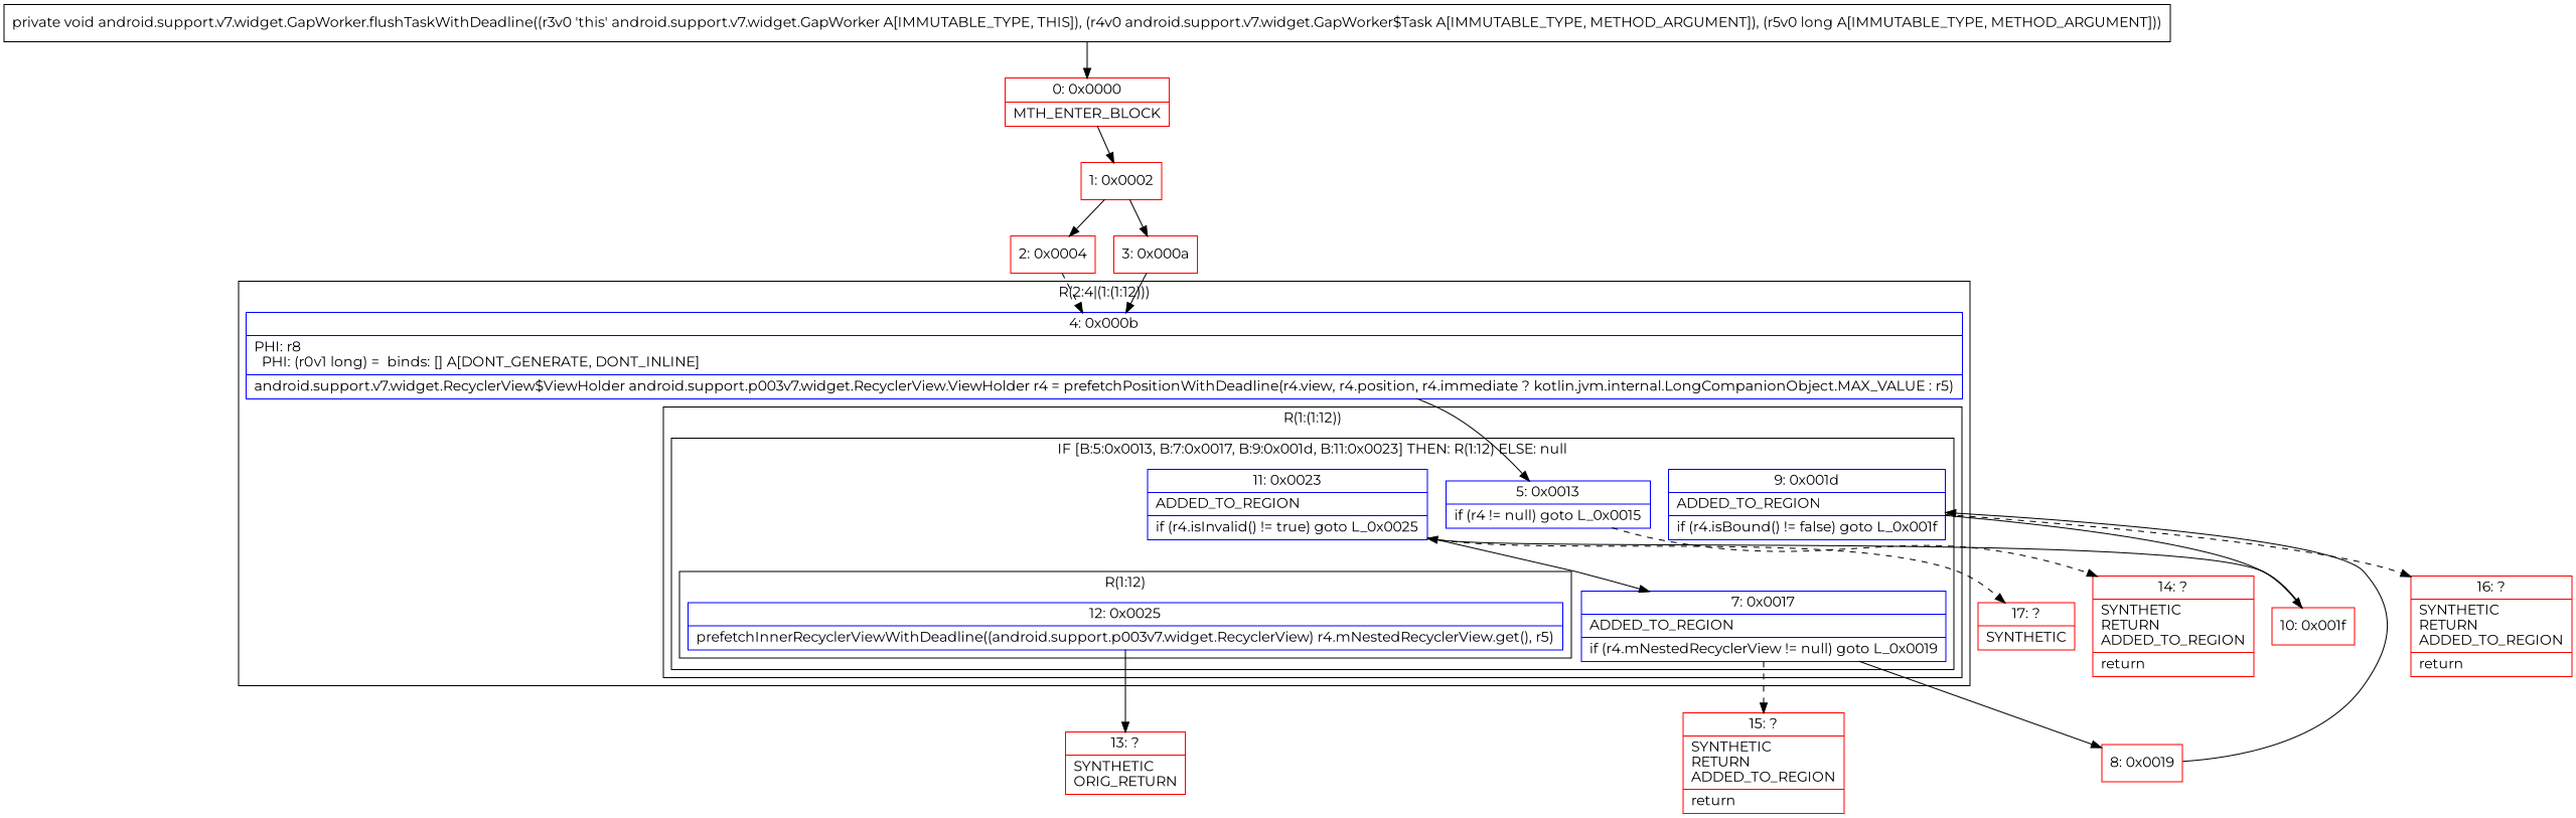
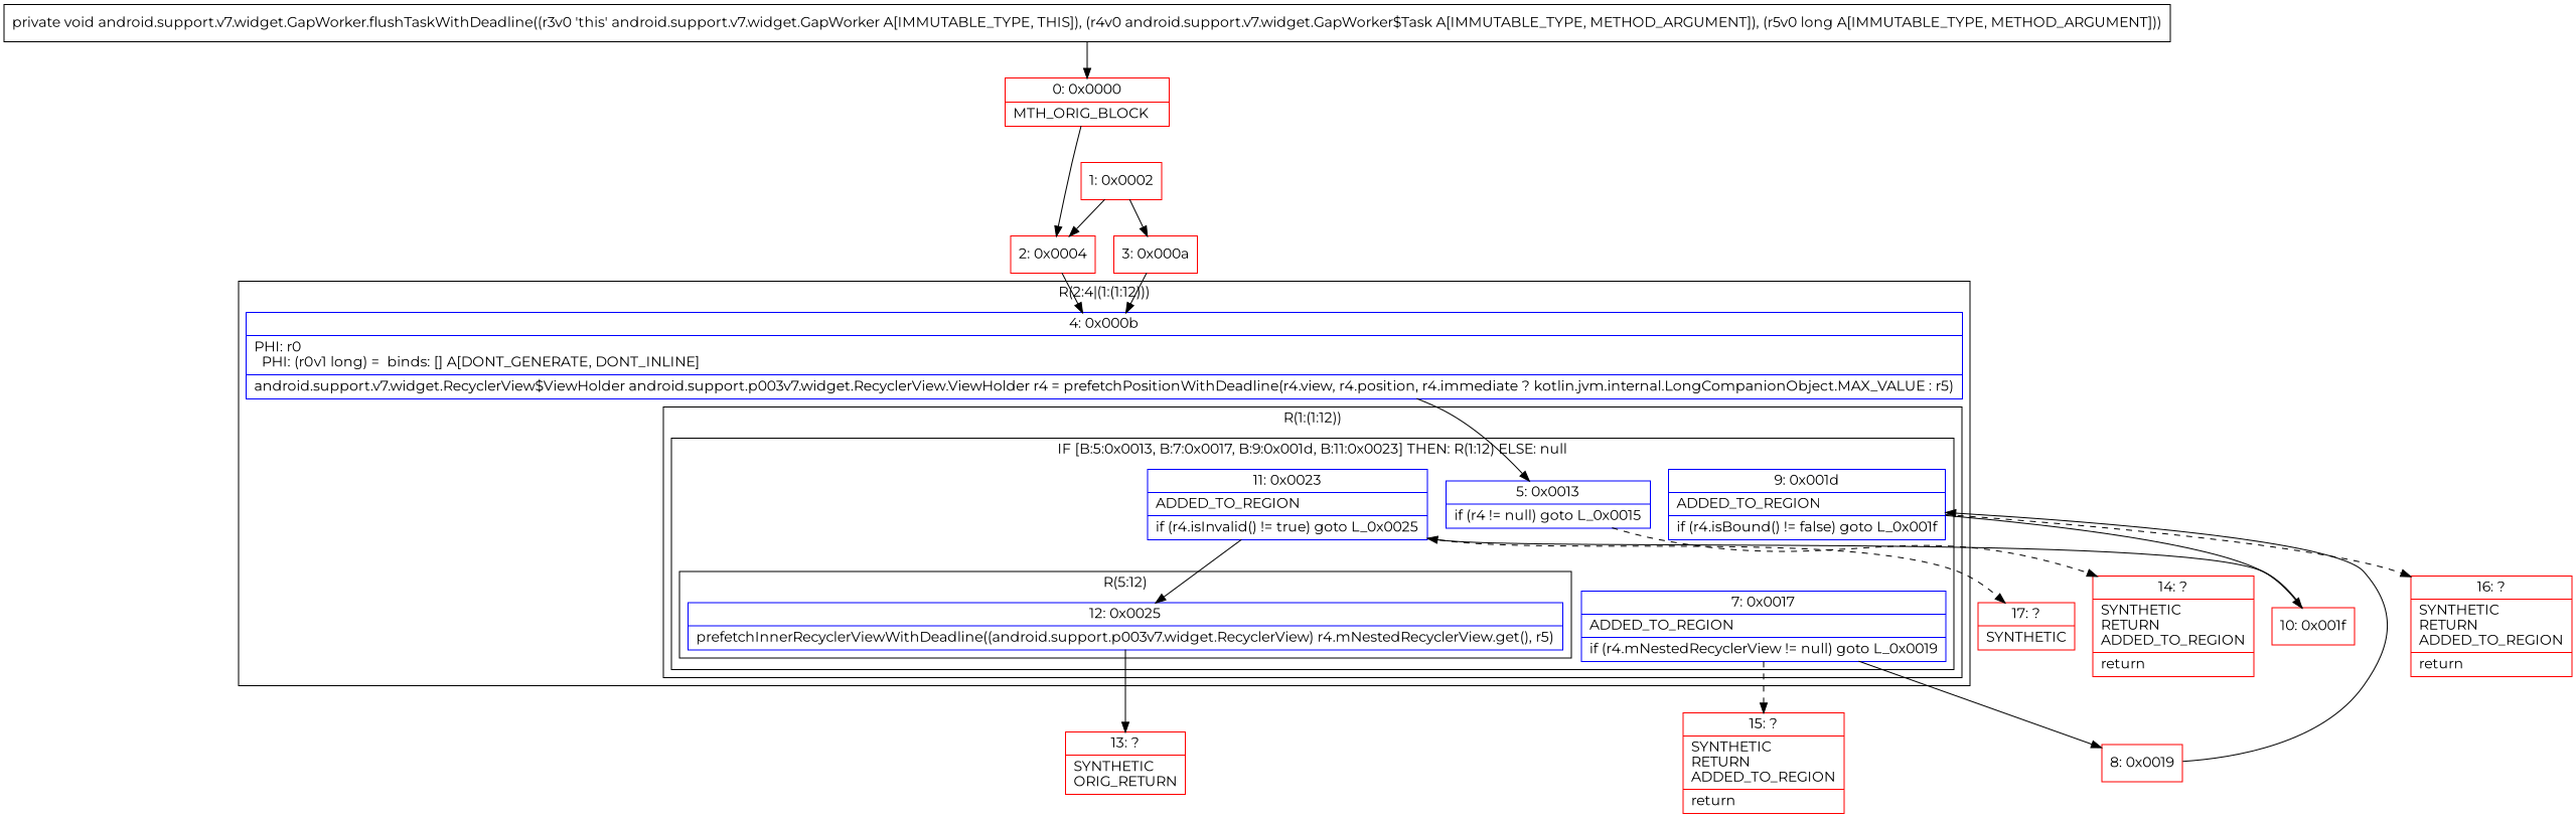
  digraph {
    fontname=Montserrat
    node [color=red fontname=Montserrat shape=record]
    edge [fontname=Montserrat]
    n1 [color=blue label="{12\:\ 0x0025|prefetchInnerRecyclerViewWithDeadline((android.support.p003v7.widget.RecyclerView) r4.mNestedRecyclerView.get(), r5)\l}"]
    n2 [color=blue label="{5\:\ 0x0013|if (r4 != null) goto L_0x0015\l}"]
    n3 [color=blue label="{7\:\ 0x0017|ADDED_TO_REGION\l|if (r4.mNestedRecyclerView != null) goto L_0x0019\l}"]
    n4 [color=blue label="{9\:\ 0x001d|ADDED_TO_REGION\l|if (r4.isBound() != false) goto L_0x001f\l}"]
    n5 [color=blue label="{11\:\ 0x0023|ADDED_TO_REGION\l|if (r4.isInvalid() != true) goto L_0x0025\l}"]
-   n6 [color=blue label="{4\:\ 0x000b|PHI: r8 \l  PHI: (r0v1 long) =  binds: [] A[DONT_GENERATE, DONT_INLINE]\l|android.support.v7.widget.RecyclerView$ViewHolder android.support.p003v7.widget.RecyclerView.ViewHolder r4 = prefetchPositionWithDeadline(r4.view, r4.position, r4.immediate ? kotlin.jvm.internal.LongCompanionObject.MAX_VALUE : r5)\l}"]
+   n6 [color=blue label="{4\:\ 0x000b|PHI: r0 \l  PHI: (r0v1 long) =  binds: [] A[DONT_GENERATE, DONT_INLINE]\l|android.support.v7.widget.RecyclerView$ViewHolder android.support.p003v7.widget.RecyclerView.ViewHolder r4 = prefetchPositionWithDeadline(r4.view, r4.position, r4.immediate ? kotlin.jvm.internal.LongCompanionObject.MAX_VALUE : r5)\l}"]
    n7 [label="{13\:\ ?|SYNTHETIC\lORIG_RETURN\l}"]
    n8 [label="{14\:\ ?|SYNTHETIC\lRETURN\lADDED_TO_REGION\l|return\l}"]
    n9 [label="{8\:\ 0x0019}"]
    n10 [label="{15\:\ ?|SYNTHETIC\lRETURN\lADDED_TO_REGION\l|return\l}"]
    n11 [label="{10\:\ 0x001f}"]
    n12 [label="{16\:\ ?|SYNTHETIC\lRETURN\lADDED_TO_REGION\l|return\l}"]
    n13 [label="{17\:\ ?|SYNTHETIC\l}"]
-   n14 [label="{0\:\ 0x0000|MTH_ENTER_BLOCK\l}"]
+   n14 [label="{0\:\ 0x0000|MTH_ORIG_BLOCK\l}"]
    n15 [label="{1\:\ 0x0002}"]
    n16 [label="{2\:\ 0x0004}"]
    n17 [label="{3\:\ 0x000a}"]
    n18 [label="{private void android.support.v7.widget.GapWorker.flushTaskWithDeadline((r3v0 'this' android.support.v7.widget.GapWorker A[IMMUTABLE_TYPE, THIS]), (r4v0 android.support.v7.widget.GapWorker$Task A[IMMUTABLE_TYPE, METHOD_ARGUMENT]), (r5v0 long A[IMMUTABLE_TYPE, METHOD_ARGUMENT])) }" color=""]
    subgraph cluster_1 {
      label="R(2:4|(1:(1:12)))"
      n6
      subgraph cluster_2 {
        label="R(1:(1:12))"
        subgraph cluster_3 {
          label="IF [B:5:0x0013, B:7:0x0017, B:9:0x001d, B:11:0x0023] THEN: R(1:12) ELSE: null"
          n2
          n3
          n4
          n5
          subgraph cluster_4 {
-           label="R(1:12)"
+           label="R(5:12)"
            n1
          }
        }
      }
    }
    n1 -> n7
    n2 -> n8 [style=dashed]
    n3 -> n9
    n3 -> n10 [style=dashed]
    n4 -> n11
    n4 -> n12 [style=dashed]
-   n5 -> n3
+   n5 -> n1
    n5 -> n13 [style=dashed]
    n6 -> n2
    n9 -> n4
    n11 -> n5
-   n14 -> n15
+   n14 -> n16
    n15 -> n16
    n15 -> n17
-   n16 -> n6 [style=dashed]
+   n16 -> n6
    n17 -> n6
    n18 -> n14
  }
